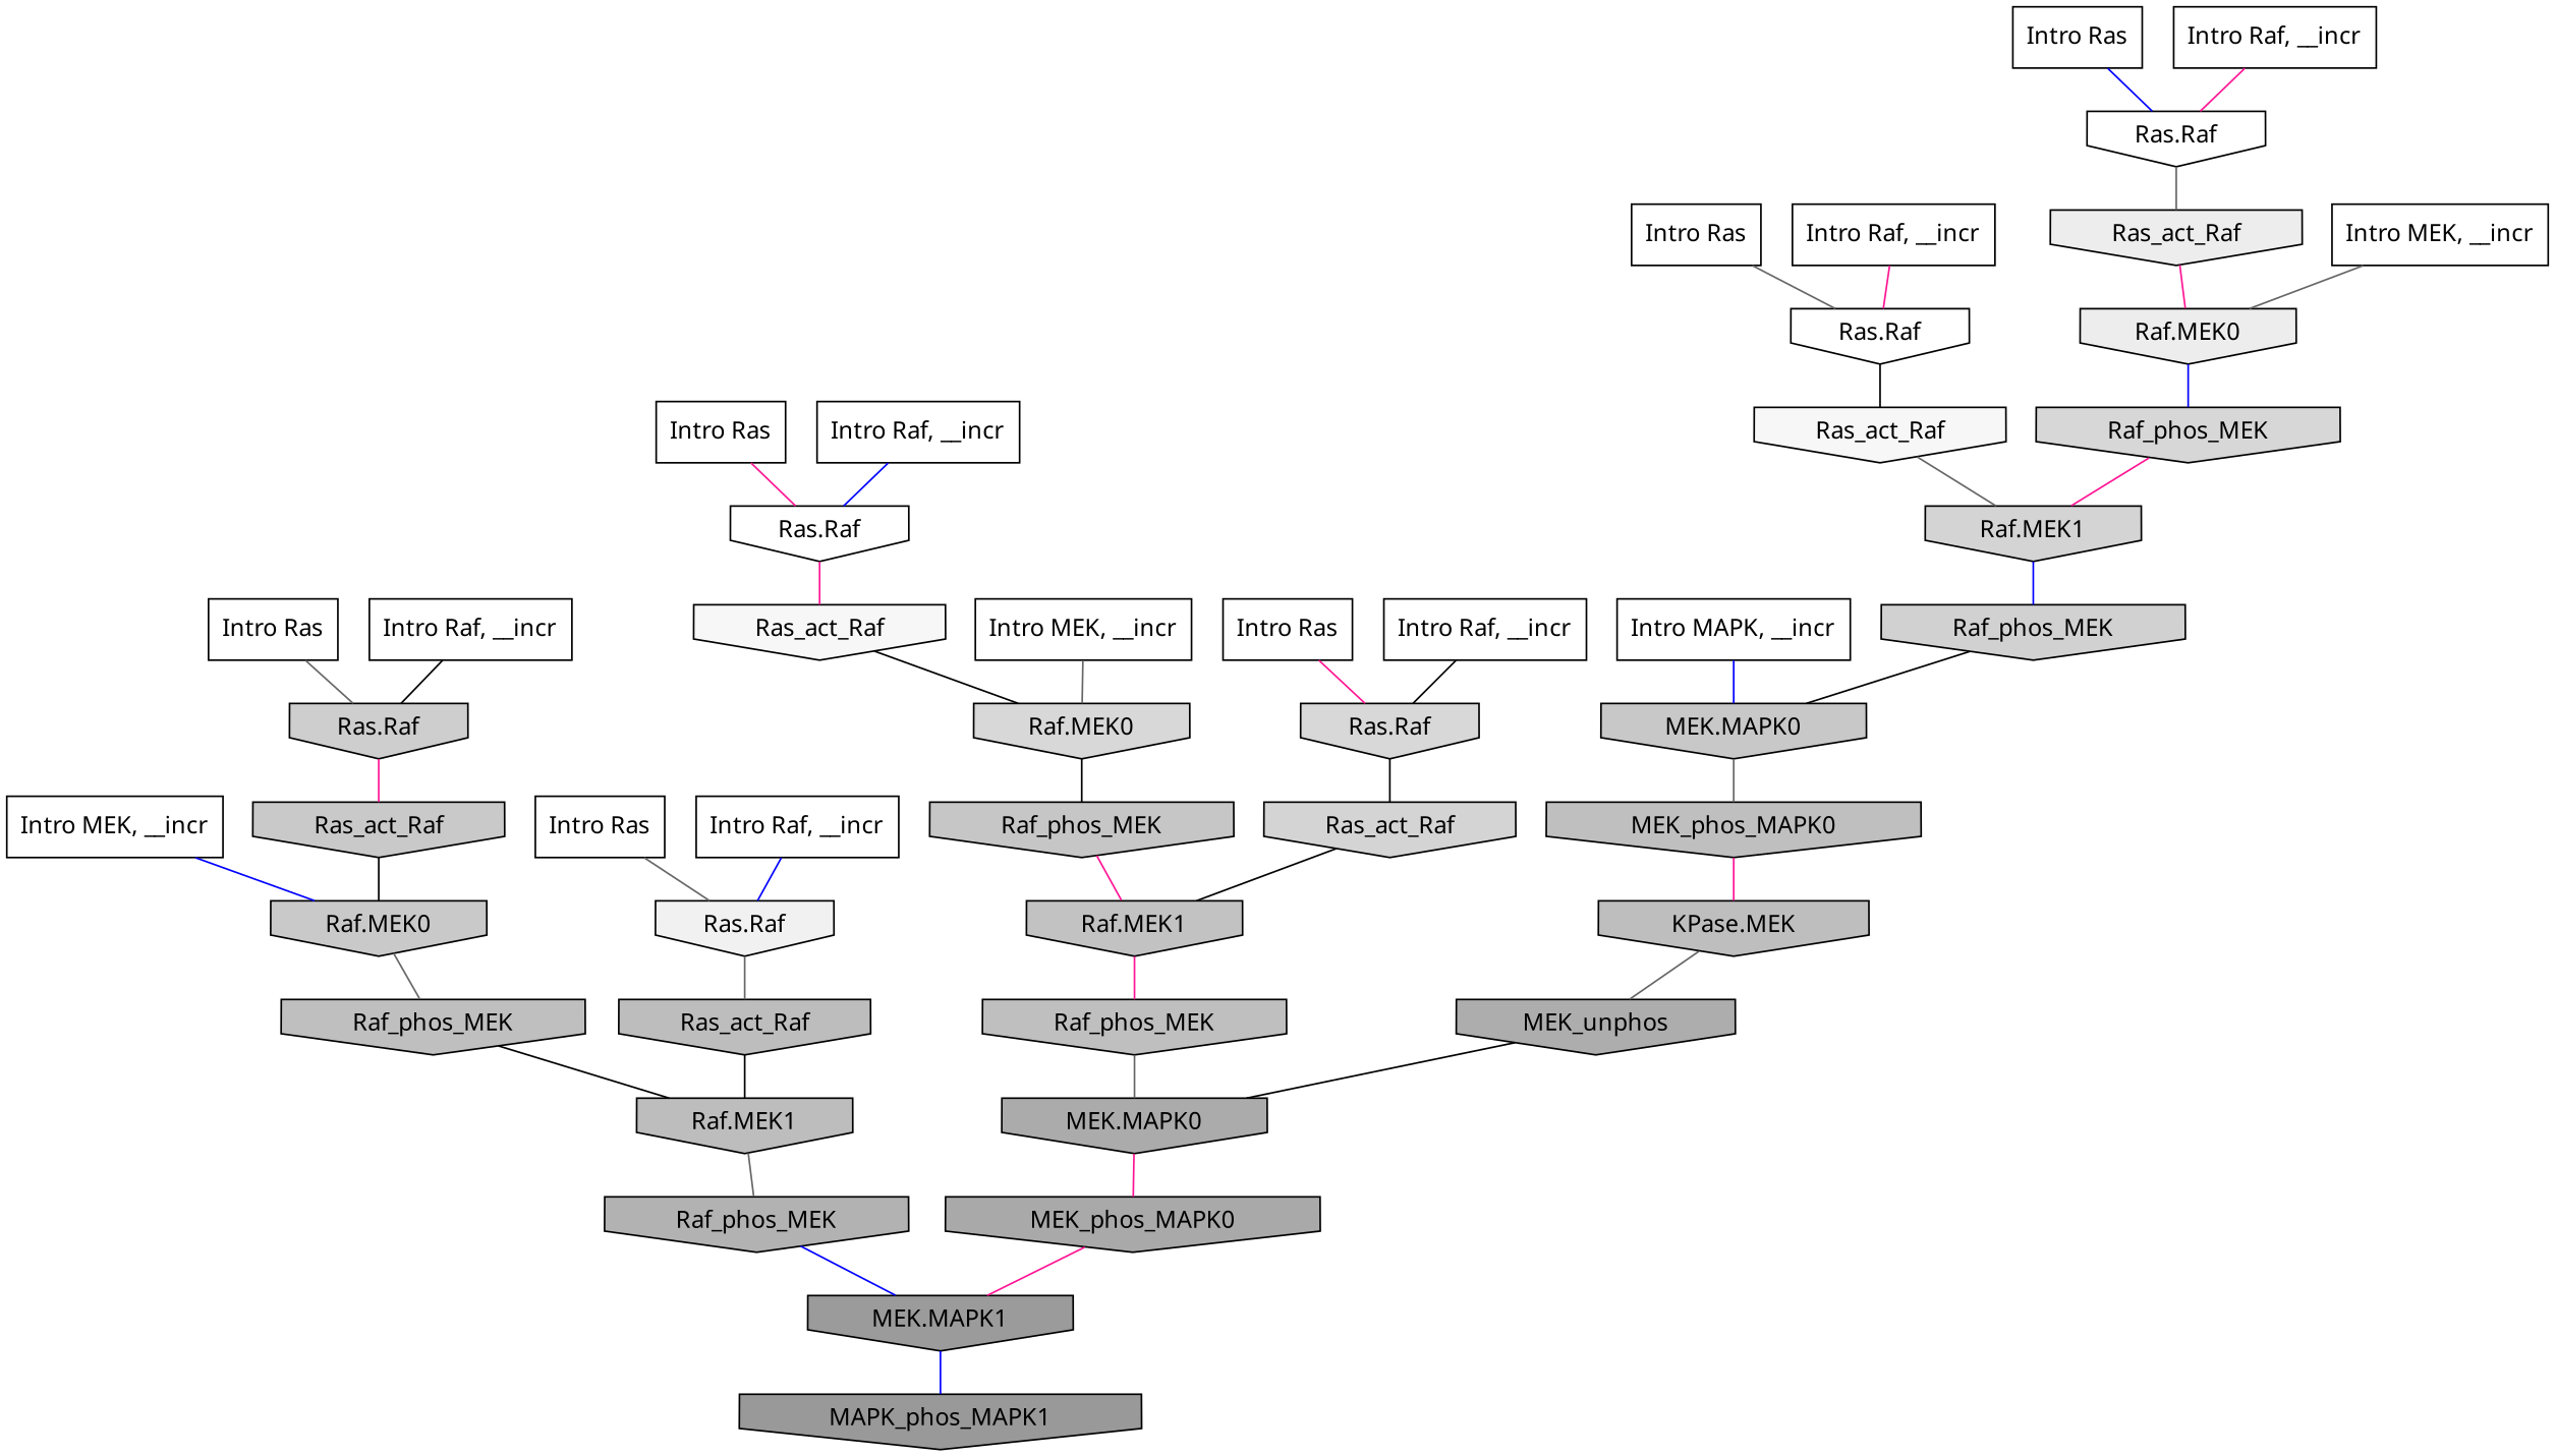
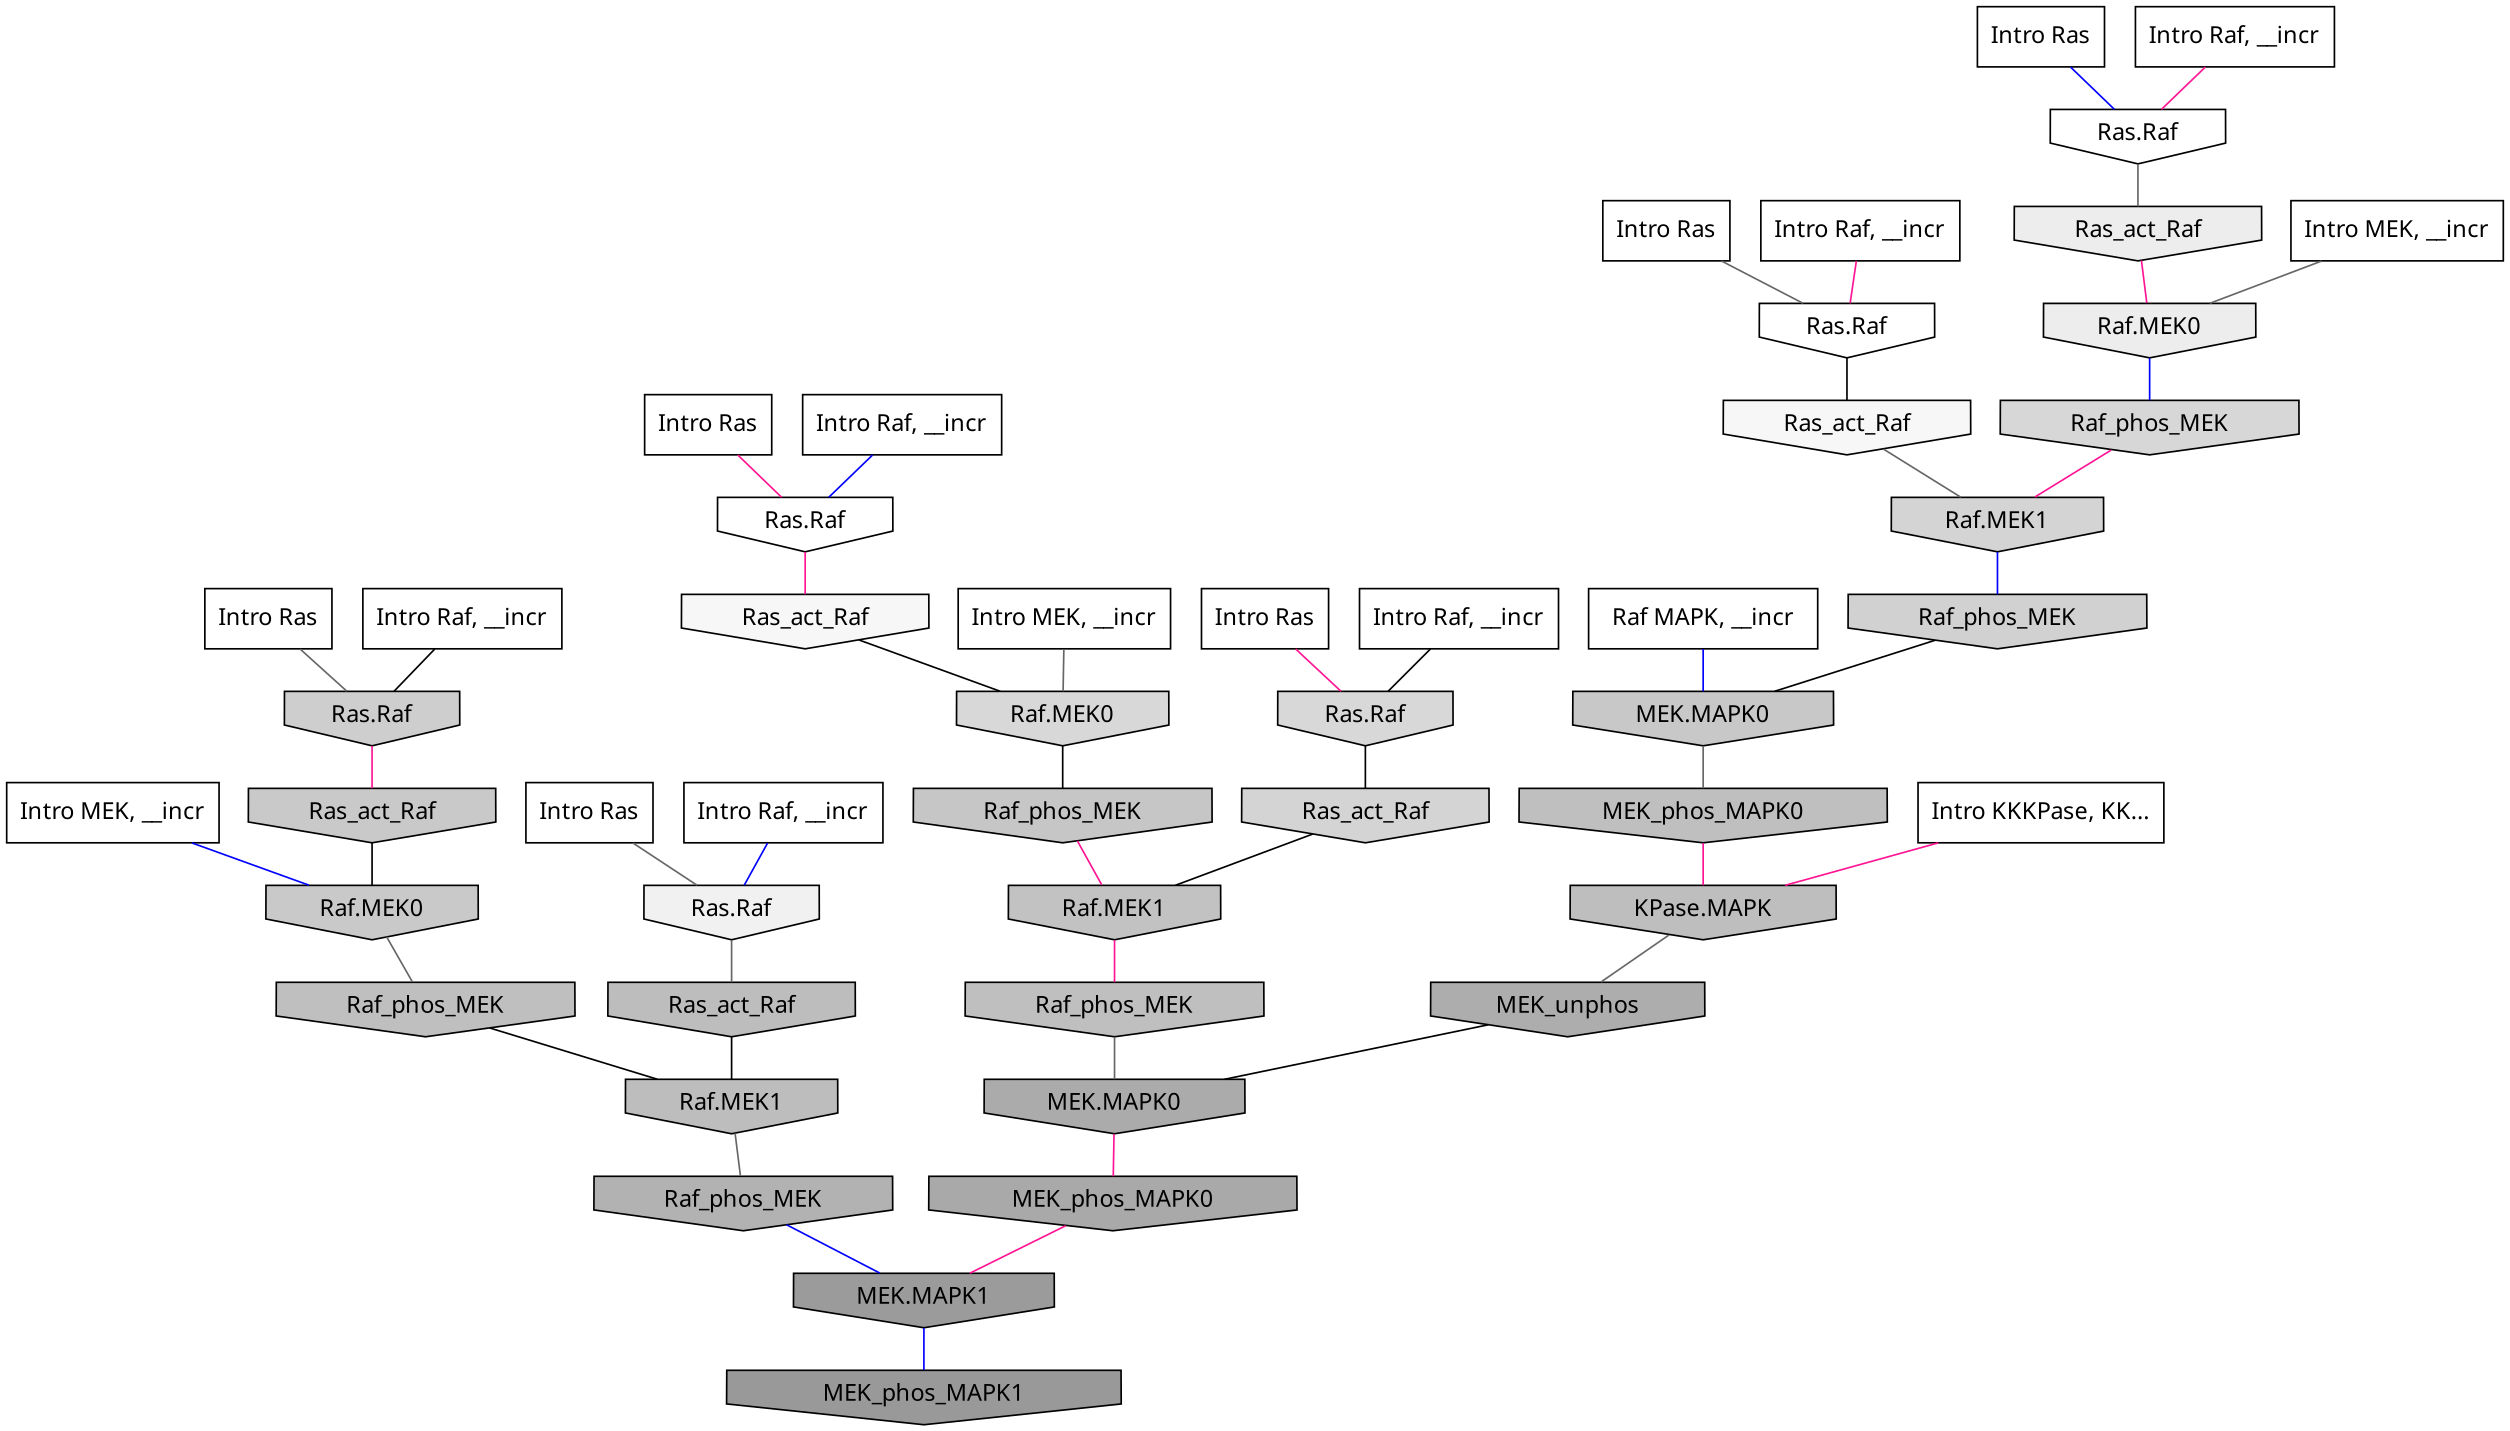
  digraph {
    rankdir=TB
    ranksep=0.30
    node [fillcolor="0.000 0.000 1.000" fontname="CMU Serif" shape=invhouse style=filled]
    edge [color=deeppink dir=none fontname="CMU Serif"]
    n1 [label="Intro Ras" shape=rectangle]
    n2 [fillcolor="0.000 0.000 0.845" label="Ras.Raf"]
    n3 [fillcolor="0.000 0.000 0.832" label=Ras_act_Raf]
    n4 [label="Intro Ras" shape=rectangle]
    n5 [fillcolor="0.000 0.000 0.805" label="Ras.Raf"]
    n6 [fillcolor="0.000 0.000 0.787" label=Ras_act_Raf]
    n7 [label="Intro Ras" shape=rectangle]
    n8 [fillcolor="0.000 0.000 0.945" label="Ras.Raf"]
    n9 [fillcolor="0.000 0.000 0.739" label=Ras_act_Raf]
    n10 [label="Intro Ras" shape=rectangle]
    n11 [label="Ras.Raf"]
    n12 [fillcolor="0.000 0.000 0.929" label=Ras_act_Raf]
    n13 [label="Intro Ras" shape=rectangle]
    n14 [label="Ras.Raf"]
    n15 [fillcolor="0.000 0.000 0.967" label=Ras_act_Raf]
    n16 [label="Intro Ras" shape=rectangle]
    n17 [label="Ras.Raf"]
    n18 [fillcolor="0.000 0.000 0.966" label=Ras_act_Raf]
    n19 [label="Intro Raf, __incr" shape=rectangle]
    n20 [label="Intro Raf, __incr" shape=rectangle]
    n21 [label="Intro Raf, __incr" shape=rectangle]
    n22 [label="Intro Raf, __incr" shape=rectangle]
    n23 [label="Intro Raf, __incr" shape=rectangle]
    n24 [label="Intro Raf, __incr" shape=rectangle]
    n25 [label="Intro MEK, __incr" shape=rectangle]
    n26 [fillcolor="0.000 0.000 0.929" label="Raf.MEK0"]
    n27 [fillcolor="0.000 0.000 0.841" label=Raf_phos_MEK]
    n28 [label="Intro MEK, __incr" shape=rectangle]
    n29 [fillcolor="0.000 0.000 0.844" label="Raf.MEK0"]
    n30 [fillcolor="0.000 0.000 0.776" label=Raf_phos_MEK]
    n31 [label="Intro MEK, __incr" shape=rectangle]
    n32 [fillcolor="0.000 0.000 0.787" label="Raf.MEK0"]
    n33 [fillcolor="0.000 0.000 0.750" label=Raf_phos_MEK]
-   n34 [label="Intro MAPK, __incr" shape=rectangle]
+   n34 [label="Raf MAPK, __incr" shape=rectangle]
    n35 [fillcolor="0.000 0.000 0.785" label="MEK.MAPK0"]
    n36 [fillcolor="0.000 0.000 0.748" label=MEK_phos_MAPK0]
-   n38 [fillcolor="0.000 0.000 0.746" label="KPase.MEK"]
+   n37 [label="Intro KKKPase, KK..." shape=rectangle]
+   n38 [fillcolor="0.000 0.000 0.746" label="KPase.MAPK"]
    n39 [fillcolor="0.000 0.000 0.676" label=MEK_unphos]
    n40 [fillcolor="0.000 0.000 0.830" label="Raf.MEK1"]
    n41 [fillcolor="0.000 0.000 0.817" label=Raf_phos_MEK]
    n42 [fillcolor="0.000 0.000 0.739" label="Raf.MEK1"]
    n43 [fillcolor="0.000 0.000 0.761" label="Raf.MEK1"]
    n44 [fillcolor="0.000 0.000 0.748" label=Raf_phos_MEK]
    n45 [fillcolor="0.000 0.000 0.668" label="MEK.MAPK0"]
    n46 [fillcolor="0.000 0.000 0.698" label=Raf_phos_MEK]
    n47 [fillcolor="0.000 0.000 0.663" label=MEK_phos_MAPK0]
    n48 [fillcolor="0.000 0.000 0.609" label="MEK.MAPK1"]
-   n49 [fillcolor="0.000 0.000 0.600" label=MAPK_phos_MAPK1]
+   n49 [fillcolor="0.000 0.000 0.600" label=MEK_phos_MAPK1]
    n1 -> n2
    n2 -> n3 [color=black]
    n3 -> n43 [color=black]
    n4 -> n5 [color=gray40]
    n5 -> n6
    n6 -> n32 [color=black]
    n7 -> n8 [color=gray40]
    n8 -> n9 [color=gray40]
    n9 -> n42 [color=black]
    n10 -> n11 [color=blue]
    n11 -> n12 [color=gray40]
    n12 -> n26
    n13 -> n14 [color=gray40]
    n14 -> n15 [color=black]
    n15 -> n40 [color=gray40]
    n16 -> n17
    n17 -> n18
    n18 -> n29 [color=black]
    n19 -> n11
    n20 -> n14
    n21 -> n5 [color=black]
    n22 -> n2 [color=black]
    n23 -> n17 [color=blue]
    n24 -> n8 [color=blue]
    n25 -> n26 [color=gray40]
    n26 -> n27 [color=blue]
    n27 -> n40
    n28 -> n29 [color=gray40]
    n29 -> n30 [color=black]
    n30 -> n43
    n31 -> n32 [color=blue]
    n32 -> n33 [color=gray40]
    n33 -> n42 [color=black]
    n34 -> n35 [color=blue]
    n35 -> n36 [color=gray40]
    n36 -> n38
+   n37 -> n38
    n38 -> n39 [color=gray40]
    n39 -> n45 [color=black]
    n40 -> n41 [color=blue]
    n41 -> n35 [color=black]
    n42 -> n46 [color=gray40]
    n43 -> n44
    n44 -> n45 [color=gray40]
    n45 -> n47
    n46 -> n48 [color=blue]
    n47 -> n48
    n48 -> n49 [color=blue]
  }
